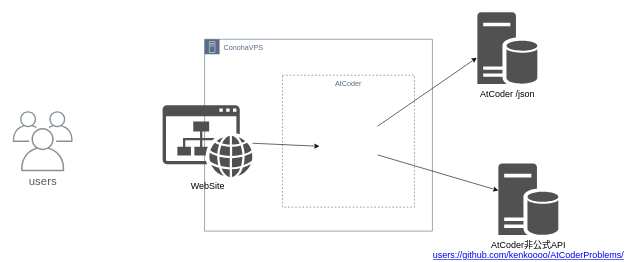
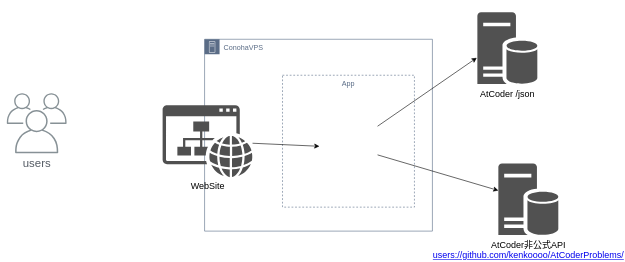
  <mxCell id="0" />
  <mxCell id="1" parent="0" />
  <mxCell id="2" value="ConohaVPS" style="points=[[0,0],[0.25,0],[0.5,0],[0.75,0],[1,0],[1,0.25],[1,0.5],[1,0.75],[1,1],[0.75,1],[0.5,1],[0.25,1],[0,1],[0,0.75],[0,0.5],[0,0.25]];outlineConnect=0;gradientColor=none;html=1;whiteSpace=wrap;fontSize=12;fontStyle=0;shape=mxgraph.aws4.group;grIcon=mxgraph.aws4.group_on_premise;strokeColor=#5A6C86;fillColor=none;verticalAlign=top;align=left;spacingLeft=30;fontColor=#5A6C86;dashed=0;" parent="1" vertex="1"><mxGeometry x="340" y="65" width="380" height="320" as="geometry" /></mxCell>
- <mxCell id="3" value="AtCoder" style="fillColor=none;strokeColor=#5A6C86;dashed=1;verticalAlign=top;fontStyle=0;fontColor=#5A6C86;" parent="1" vertex="1"><mxGeometry x="470" y="125" width="220" height="220" as="geometry" /></mxCell>
- <mxCell id="4" value="users" style="outlineConnect=0;gradientColor=none;fontColor=#545B64;strokeColor=none;fillColor=#879196;dashed=0;verticalLabelPosition=bottom;verticalAlign=top;align=center;html=1;fontSize=19;fontStyle=0;aspect=fixed;shape=mxgraph.aws4.illustration_users;pointerEvents=1" parent="1" vertex="1"><mxGeometry x="20" y="185" width="100" height="100" as="geometry" /></mxCell>
+ <mxCell id="3" value="App" style="fillColor=none;strokeColor=#5A6C86;dashed=1;verticalAlign=top;fontStyle=0;fontColor=#5A6C86;" parent="1" vertex="1"><mxGeometry x="470" y="125" width="220" height="220" as="geometry" /></mxCell>
+ <mxCell id="4" value="users" style="outlineConnect=0;gradientColor=none;fontColor=#545B64;strokeColor=none;fillColor=#879196;dashed=0;verticalLabelPosition=bottom;verticalAlign=top;align=center;html=1;fontSize=19;fontStyle=0;aspect=fixed;shape=mxgraph.aws4.illustration_users;pointerEvents=1" parent="1" vertex="1"><mxGeometry x="10" y="155" width="100" height="100" as="geometry" /></mxCell>
  <mxCell id="5" value="" style="shape=image;html=1;verticalAlign=top;verticalLabelPosition=bottom;labelBackgroundColor=#ffffff;imageAspect=0;aspect=fixed;image=https://cdn3.iconfinder.com/data/icons/logos-and-brands-adobe/512/97_Docker-128.png;strokeColor=#0066CC;fillColor=#007FFF;" parent="1" vertex="1"><mxGeometry x="531.5" y="195" width="97" height="97" as="geometry" /></mxCell>
  <mxCell id="6" value="&lt;font style=&quot;font-size: 15px&quot;&gt;AtCoder /json&lt;/font&gt;" style="pointerEvents=1;shadow=0;dashed=0;html=1;strokeColor=none;labelPosition=center;verticalLabelPosition=bottom;verticalAlign=top;align=center;fillColor=#515151;shape=mxgraph.mscae.enterprise.database_server" parent="1" vertex="1"><mxGeometry x="795" y="20" width="100" height="120" as="geometry" /></mxCell>
  <mxCell id="7" value="AtCoder非公式API&lt;br style=&quot;font-size: 15px;&quot;&gt;&lt;a href=&quot;https://github.com/kenkoooo/AtCoderProblems/&quot; style=&quot;font-size: 15px;&quot;&gt;users://github.com/kenkoooo/AtCoderProblems/&lt;/a&gt;" style="pointerEvents=1;shadow=0;dashed=0;html=1;strokeColor=none;labelPosition=center;verticalLabelPosition=bottom;verticalAlign=top;align=center;fillColor=#515151;shape=mxgraph.mscae.enterprise.database_server;horizontal=1;fontSize=15;" parent="1" vertex="1"><mxGeometry x="830" y="272" width="100" height="120" as="geometry" /></mxCell>
  <mxCell id="8" value="" style="shape=image;html=1;verticalAlign=top;verticalLabelPosition=bottom;labelBackgroundColor=#ffffff;imageAspect=0;aspect=fixed;image=https://cdn0.iconfinder.com/data/icons/social-media-2183/512/social__media__social_media__github_-128.png;strokeColor=#0066CC;fillColor=#007FFF;" parent="1" vertex="1"><mxGeometry x="800" y="332" width="70" height="70" as="geometry" /></mxCell>
  <mxCell id="9" value="&lt;font style=&quot;font-size: 15px&quot;&gt;WebSite&lt;/font&gt;" style="pointerEvents=1;shadow=0;dashed=0;html=1;strokeColor=none;fillColor=#505050;labelPosition=center;verticalLabelPosition=bottom;verticalAlign=top;outlineConnect=0;align=center;shape=mxgraph.office.sites.website;" parent="1" vertex="1"><mxGeometry x="270" y="175" width="150" height="120" as="geometry" /></mxCell>
  <mxCell id="10" value="" style="endArrow=classic;html=1;fontSize=15;entryX=-0.01;entryY=0.633;entryDx=0;entryDy=0;entryPerimeter=0;" edge="1" parent="1" source="5" target="6"><mxGeometry width="50" height="50" relative="1" as="geometry"><mxPoint x="470" y="275" as="sourcePoint" /><mxPoint x="520" y="225" as="targetPoint" /></mxGeometry></mxCell>
  <mxCell id="11" value="" style="endArrow=classic;html=1;fontSize=15;" edge="1" parent="1" source="5" target="7"><mxGeometry width="50" height="50" relative="1" as="geometry"><mxPoint x="470" y="275" as="sourcePoint" /><mxPoint x="520" y="225" as="targetPoint" /></mxGeometry></mxCell>
  <mxCell id="12" value="" style="endArrow=classic;html=1;fontSize=15;entryX=0;entryY=0.5;entryDx=0;entryDy=0;" edge="1" parent="1" source="9" target="5"><mxGeometry width="50" height="50" relative="1" as="geometry"><mxPoint x="470" y="275" as="sourcePoint" /><mxPoint x="520" y="225" as="targetPoint" /></mxGeometry></mxCell>
